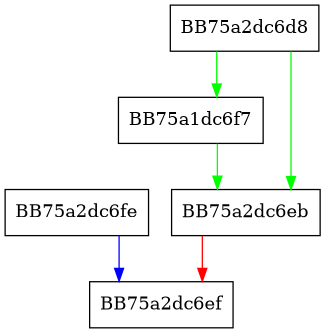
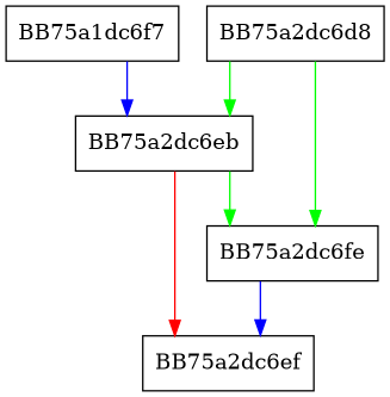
  digraph {
    splines=ortho
    node [shape=box]
    edge [color=green]
    n1 [label=BB75a1dc6f7]
    BB75a2dc6d8
    BB75a2dc6eb
    BB75a2dc6fe
    BB75a2dc6ef
-   n1 -> BB75a2dc6eb
-   BB75a2dc6d8 -> n1
+   n1 -> BB75a2dc6eb [color=blue]
+   BB75a2dc6d8 -> BB75a2dc6fe
    BB75a2dc6d8 -> BB75a2dc6eb
+   BB75a2dc6eb -> BB75a2dc6fe
    BB75a2dc6eb -> BB75a2dc6ef [color=red]
    BB75a2dc6fe -> BB75a2dc6ef [color=blue]
  }
